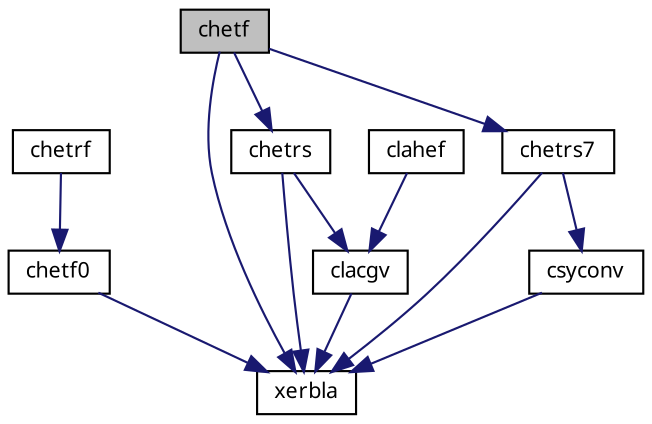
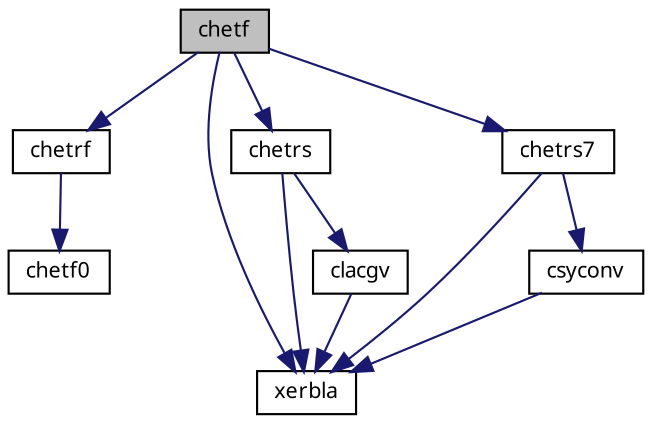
  digraph {
    fontname="Noto Sans"
    rankdir=TB
    node [color=black fillcolor=white fontname="Noto Sans" fontsize=10 shape=record style=filled]
    edge [color=midnightblue fontname="Noto Sans" fontsize=10 labelfontname=Helvetica labelfontsize=10 style=solid]
    n1 [fillcolor=grey75 fontcolor=black height=0.2 label=chetf width=0.4]
    n2 [height=0.2 label=chetrf width=0.4]
    n3 [height=0.2 label=xerbla width=0.4]
    n4 [height=0.2 label=chetrs width=0.4]
    n5 [height=0.2 label=chetrs7 width=0.4]
    n6 [height=0.2 label=chetf0 width=0.4]
    n7 [height=0.2 label=clacgv width=0.4]
    n8 [height=0.2 label=csyconv width=0.4]
-   n9 [height=0.2 label=clahef width=0.4]
+   n1 -> n2
    n1 -> n3
    n1 -> n4
    n1 -> n5
    n2 -> n6
    n4 -> n3
    n4 -> n7
    n5 -> n3
    n5 -> n8
-   n6 -> n3
    n7 -> n3
    n8 -> n3
-   n9 -> n7
  }
